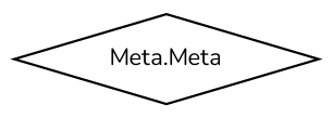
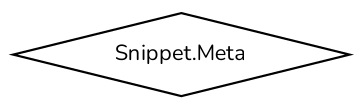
  digraph {
    rankdir=LR
    fontname=Nunito
-   n1 [color=black fillcolor=white fontname=Nunito fontsize=10 height=0.2 label="Meta.Meta" shape=diamond style=filled width=0.4]
+   n1 [color=black fillcolor=white fontname=Nunito fontsize=10 height=0.2 label="Snippet.Meta" shape=diamond style=filled width=0.4]
  }
